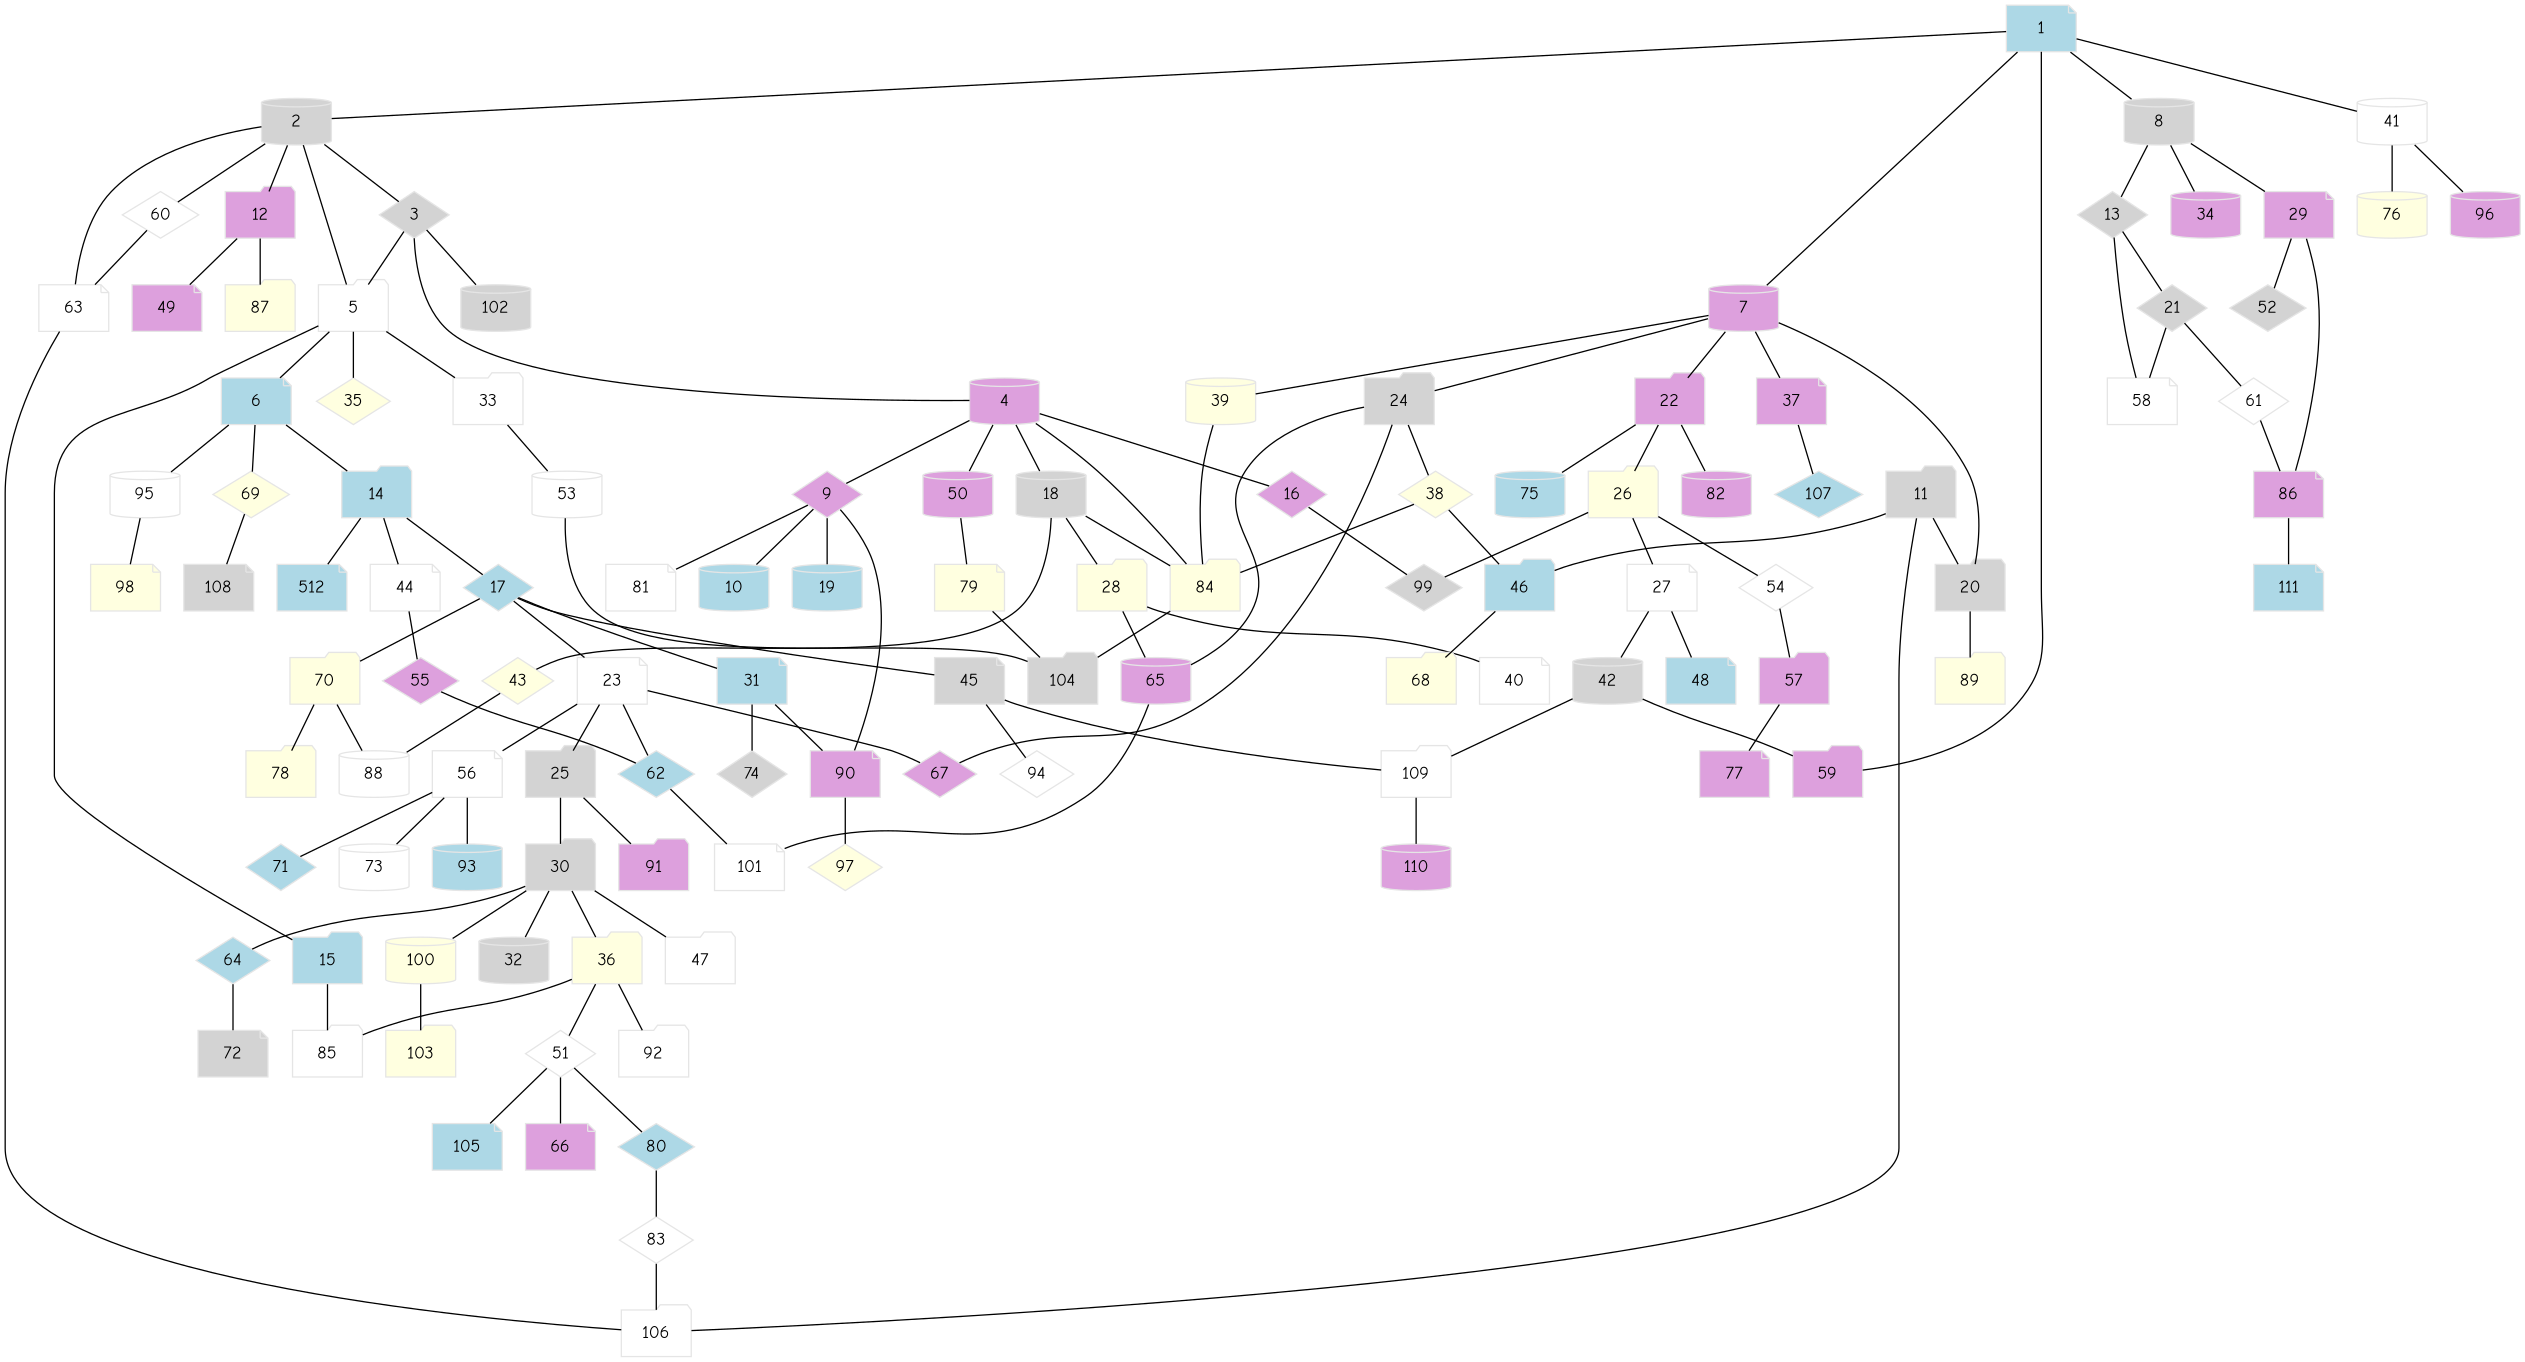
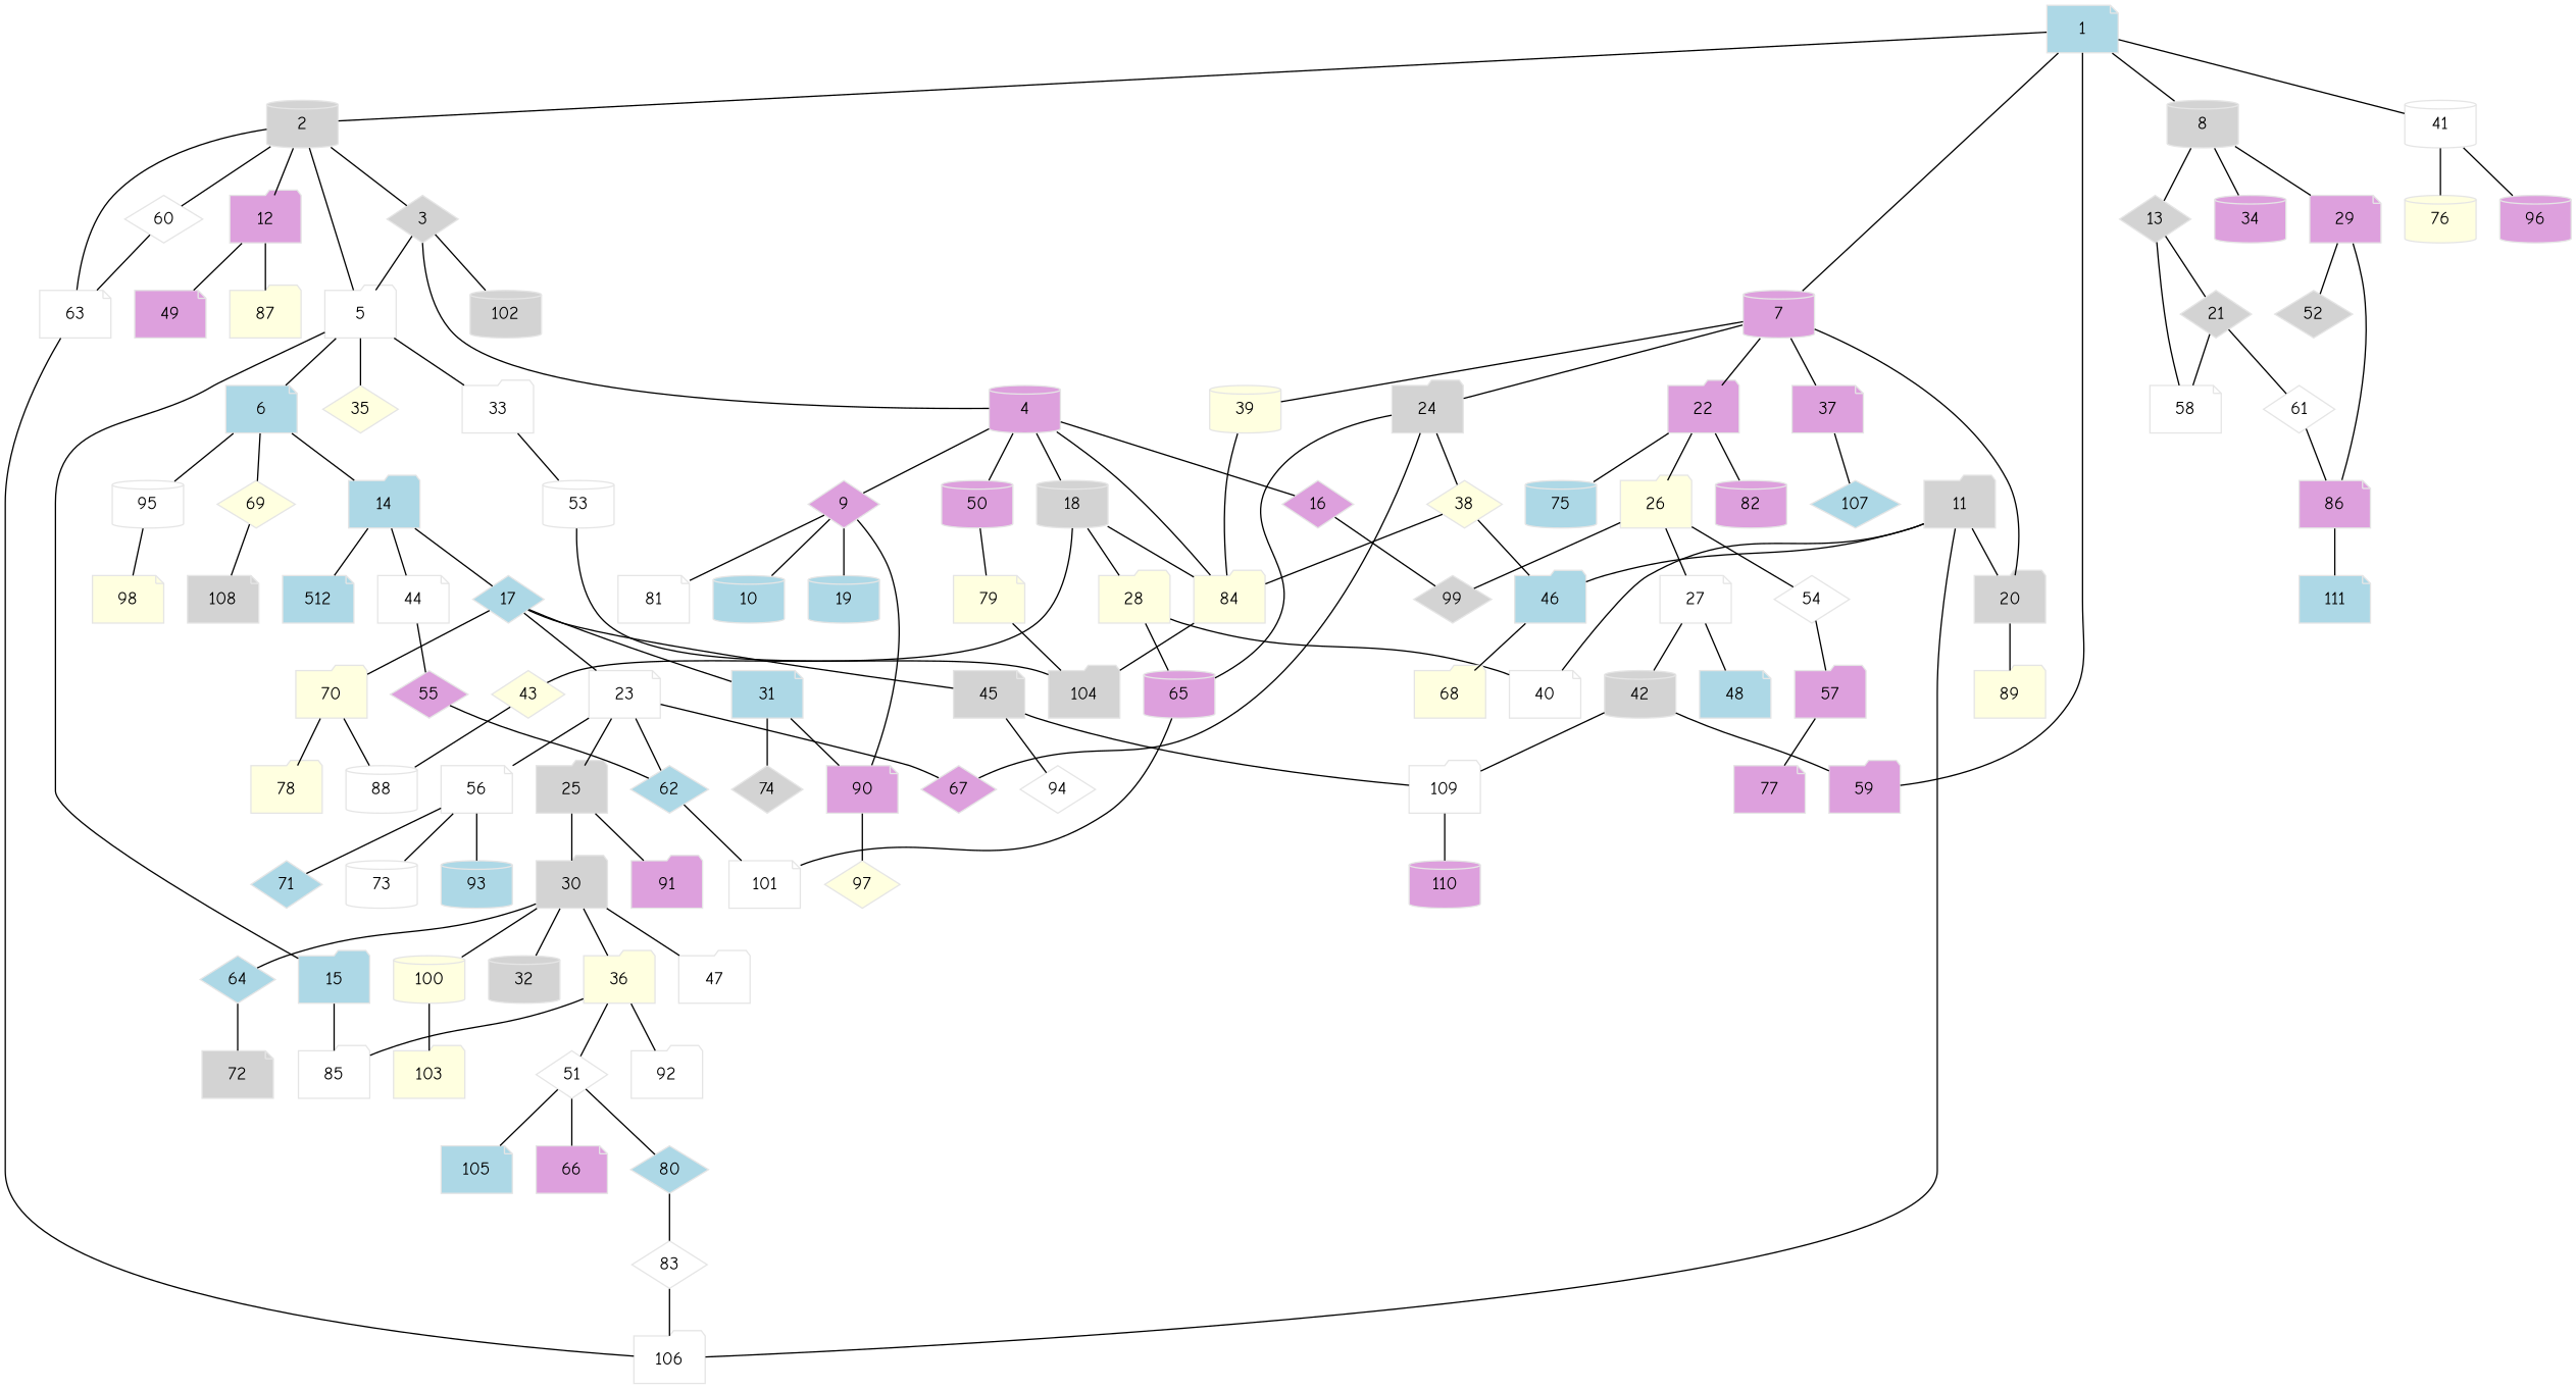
  graph {
    fontname="Comic Neue"
    node [color=gray90 fillcolor=white fontname="Comic Neue" shape=folder style=filled]
    edge [fontname="Comic Neue"]
    1 [fillcolor=lightblue shape=note]
    2 [fillcolor=lightgrey shape=cylinder]
    7 [fillcolor=plum shape=cylinder]
    8 [fillcolor=lightgrey shape=cylinder]
    41 [shape=cylinder]
    59 [fillcolor=plum]
    3 [fillcolor=lightgrey shape=diamond]
    5
    12 [fillcolor=plum]
    60 [shape=diamond]
    63 [shape=note]
    20 [fillcolor=lightgrey]
    22 [fillcolor=plum]
    24 [fillcolor=lightgrey]
    37 [fillcolor=plum shape=note]
    39 [fillcolor=lightyellow shape=cylinder]
    13 [fillcolor=lightgrey shape=diamond]
    29 [fillcolor=plum shape=note]
    34 [fillcolor=plum shape=cylinder]
    76 [fillcolor=lightyellow shape=cylinder]
    96 [fillcolor=plum shape=cylinder]
    4 [fillcolor=plum shape=cylinder]
    102 [fillcolor=lightgrey shape=cylinder]
    6 [fillcolor=lightblue shape=note]
    15 [fillcolor=lightblue]
    33
    35 [fillcolor=lightyellow shape=diamond]
    49 [fillcolor=plum shape=note]
    87 [fillcolor=lightyellow]
    106
    9 [fillcolor=plum shape=diamond]
    16 [fillcolor=plum shape=diamond]
    18 [fillcolor=lightgrey shape=cylinder]
    50 [fillcolor=plum shape=cylinder]
    84 [fillcolor=lightyellow]
    10 [fillcolor=lightblue shape=cylinder]
    19 [fillcolor=lightblue shape=cylinder]
    81 [shape=note]
    90 [fillcolor=plum shape=note]
    99 [fillcolor=lightgrey shape=diamond]
    28 [fillcolor=lightyellow]
    43 [fillcolor=lightyellow shape=diamond]
    79 [fillcolor=lightyellow shape=note]
    104 [fillcolor=lightgrey]
    14 [fillcolor=lightblue]
    69 [fillcolor=lightyellow shape=diamond]
    95 [shape=cylinder]
    85
    53 [shape=cylinder]
    17 [fillcolor=lightblue shape=diamond]
    44 [shape=note]
    n52 [fillcolor=lightblue label=512 shape=note]
    108 [fillcolor=lightgrey shape=note]
    98 [fillcolor=lightyellow shape=note]
    89 [fillcolor=lightyellow]
    26 [fillcolor=lightyellow]
    75 [fillcolor=lightblue shape=cylinder]
    82 [fillcolor=plum shape=cylinder]
    67 [fillcolor=plum shape=diamond]
    38 [fillcolor=lightyellow shape=diamond]
    65 [fillcolor=plum shape=cylinder]
    107 [fillcolor=lightblue shape=diamond]
    11 [fillcolor=lightgrey]
    40 [shape=note]
    46 [fillcolor=lightblue]
    21 [fillcolor=lightgrey shape=diamond]
    58 [shape=note]
    52 [fillcolor=lightgrey shape=diamond]
    86 [fillcolor=plum shape=note]
    97 [fillcolor=lightyellow shape=diamond]
    68 [fillcolor=lightyellow]
    61 [shape=diamond]
    23 [shape=note]
    31 [fillcolor=lightblue shape=note]
    45 [fillcolor=lightgrey shape=note]
    70 [fillcolor=lightyellow]
    55 [fillcolor=plum shape=diamond]
    25 [fillcolor=lightgrey]
    56 [shape=note]
    62 [fillcolor=lightblue shape=diamond]
    74 [fillcolor=lightgrey shape=diamond]
    109
    94 [shape=diamond]
    88 [shape=cylinder]
    78 [fillcolor=lightyellow]
    27 [shape=note]
    54 [shape=diamond]
    30 [fillcolor=lightgrey]
    91 [fillcolor=plum]
    71 [fillcolor=lightblue shape=diamond]
    73 [shape=cylinder]
    93 [fillcolor=lightblue shape=cylinder]
    101 [shape=note]
    32 [fillcolor=lightgrey shape=cylinder]
    36 [fillcolor=lightyellow]
    47
    64 [fillcolor=lightblue shape=diamond]
    100 [fillcolor=lightyellow shape=cylinder]
    42 [fillcolor=lightgrey shape=cylinder]
    48 [fillcolor=lightblue shape=note]
    57 [fillcolor=plum]
    111 [fillcolor=lightblue shape=note]
    51 [shape=diamond]
    92
    72 [fillcolor=lightgrey shape=note]
    103 [fillcolor=lightyellow]
    66 [fillcolor=plum shape=note]
    80 [fillcolor=lightblue shape=diamond]
    105 [fillcolor=lightblue shape=note]
    110 [fillcolor=plum shape=cylinder]
    83 [shape=diamond]
    77 [fillcolor=plum shape=note]
    1 -- 2
    1 -- 7
    1 -- 8
    1 -- 41
    1 -- 59
    2 -- 3
    2 -- 5
    2 -- 12
    2 -- 60
    2 -- 63
    7 -- 20
    7 -- 22
    7 -- 24
    7 -- 37
    7 -- 39
    8 -- 13
    8 -- 29
    8 -- 34
    41 -- 76
    41 -- 96
    3 -- 5
    3 -- 4
    3 -- 102
    5 -- 6
    5 -- 15
    5 -- 33
    5 -- 35
    12 -- 49
    12 -- 87
    60 -- 63
    63 -- 106
    20 -- 89
    22 -- 26
    22 -- 75
    22 -- 82
    24 -- 67
    24 -- 38
    24 -- 65
    37 -- 107
    39 -- 84
    13 -- 21
    13 -- 58
    29 -- 52
    29 -- 86
    4 -- 9
    4 -- 16
    4 -- 18
    4 -- 50
    4 -- 84
    6 -- 14
    6 -- 69
    6 -- 95
    15 -- 85
    33 -- 53
    9 -- 10
    9 -- 19
    9 -- 81
    9 -- 90
    16 -- 99
    18 -- 84
    18 -- 28
    18 -- 43
    50 -- 79
    84 -- 104
    90 -- 97
    28 -- 65
    28 -- 40
    43 -- 88
    79 -- 104
    14 -- 17
    14 -- 44
    14 -- n52
    69 -- 108
    95 -- 98
    53 -- 104
    17 -- 23
    17 -- 31
    17 -- 45
    17 -- 70
    44 -- 55
    26 -- 99
    26 -- 27
    26 -- 54
    38 -- 84
    38 -- 46
    65 -- 101
    11 -- 20
    11 -- 106
+   11 -- 40
    11 -- 46
    46 -- 68
    21 -- 58
    21 -- 61
    86 -- 111
    61 -- 86
    23 -- 67
    23 -- 25
    23 -- 56
    23 -- 62
    31 -- 90
    31 -- 74
    45 -- 109
    45 -- 94
    70 -- 88
    70 -- 78
    55 -- 62
    25 -- 30
    25 -- 91
    56 -- 71
    56 -- 73
    56 -- 93
    62 -- 101
    109 -- 110
    27 -- 42
    27 -- 48
    54 -- 57
    30 -- 32
    30 -- 36
    30 -- 47
    30 -- 64
    30 -- 100
    36 -- 85
    36 -- 51
    36 -- 92
    64 -- 72
    100 -- 103
    42 -- 59
    42 -- 109
    57 -- 77
    51 -- 66
    51 -- 80
    51 -- 105
    80 -- 83
    83 -- 106
  }
